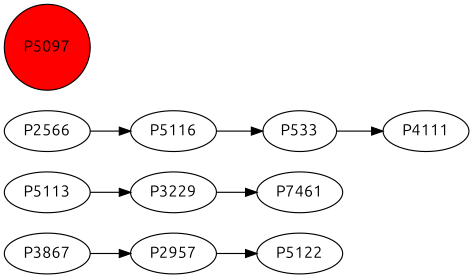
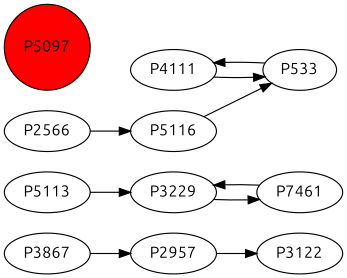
  digraph {
    fontname=Ubuntu
    rankdir=LR
    node [fontname=Ubuntu]
    edge [fontname=Ubuntu]
    P3867
    P2957
-   P5122
+   P5122 [label=P3122]
    P3229
    P7461
    P5113
    n7 [label=P4111]
    P533
    P2566
    P5116
    P5097 [fillcolor=red shape=circle style=filled]
    P3867 -> P2957
    P2957 -> P5122
    P3229 -> P7461
+   P7461 -> P3229
    P5113 -> P3229
+   n7 -> P533
    P533 -> n7
    P2566 -> P5116
    P5116 -> P533
  }
